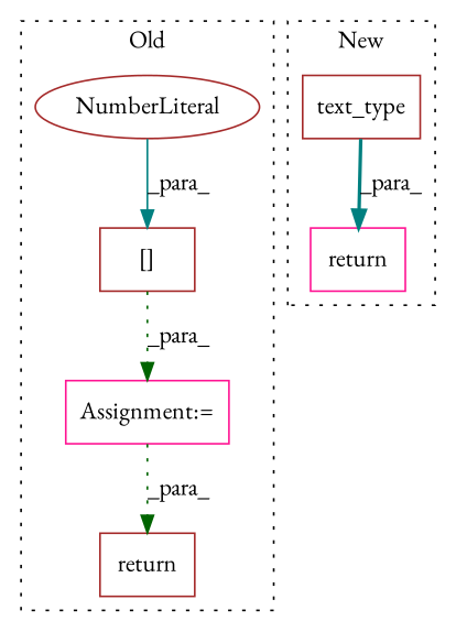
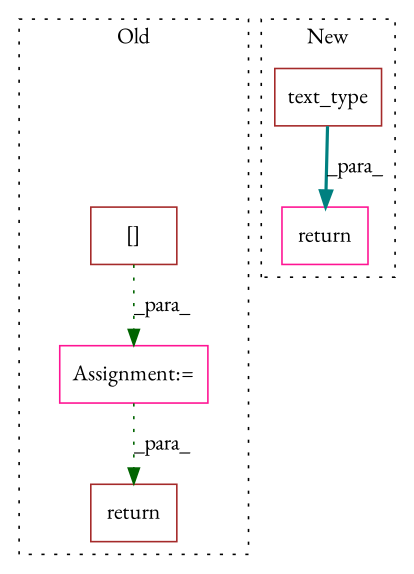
  digraph {
    fontname="EB Garamond"
    node [a=41 l=7 shape=box color=brown fontname="EB Garamond"]
    edge [color=darkgreen style=dotted fontname="EB Garamond"]
    n1 [label=return s=36308]
    n2 [a=7 l=1 label="Assignment:=" s=36115 color=deeppink]
    n3 [a=2 l="5,1" label="[]" s="36116,36122"]
-   n4 [a=34 l=1 label=NumberLiteral s=36121 shape=ellipse]
    n5 [a=32 l="10,1" label=text_type s="40587,40608"]
    n6 [label=return s=40580 color=deeppink]
    subgraph cluster_1 {
      label=Old
      style=dotted
      n1
      n2
      n3
-     n4
    }
    subgraph cluster_2 {
      label=New
      style=dotted
      n5
      n6
    }
    n2 -> n1 [label=_para_]
    n3 -> n2 [label=_para_]
-   n4 -> n3 [label=_para_ color=teal style=solid]
    n5 -> n6 [label=_para_ color=teal style=bold]
  }
